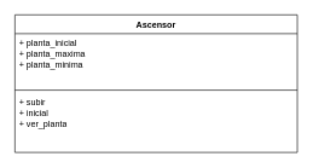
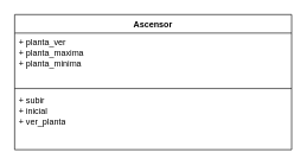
  <mxCell id="0" />
  <mxCell id="1" parent="0" />
  <mxCell id="2" value="Ascensor" style="swimlane;fontStyle=1;align=center;verticalAlign=top;childLayout=stackLayout;horizontal=1;startSize=26;horizontalStack=0;resizeParent=1;resizeParentMax=0;resizeLast=0;collapsible=1;marginBottom=0;whiteSpace=wrap;html=1;" vertex="1" parent="1"><mxGeometry x="20" y="20" width="390" height="190" as="geometry" /></mxCell>
- <mxCell id="3" value="+ planta_inicial&lt;div&gt;+ planta_maxima&lt;/div&gt;&lt;div&gt;+ planta_minima&lt;/div&gt;&lt;div&gt;&lt;br&gt;&lt;/div&gt;" style="text;strokeColor=none;fillColor=none;align=left;verticalAlign=top;spacingLeft=4;spacingRight=4;overflow=hidden;rotatable=0;points=[[0,0.5],[1,0.5]];portConstraint=eastwest;whiteSpace=wrap;html=1;" vertex="1" parent="2"><mxGeometry y="26" width="390" height="74" as="geometry" /></mxCell>
+ <mxCell id="3" value="+ planta_ver&lt;div&gt;+ planta_maxima&lt;/div&gt;&lt;div&gt;+ planta_minima&lt;/div&gt;&lt;div&gt;&lt;br&gt;&lt;/div&gt;" style="text;strokeColor=none;fillColor=none;align=left;verticalAlign=top;spacingLeft=4;spacingRight=4;overflow=hidden;rotatable=0;points=[[0,0.5],[1,0.5]];portConstraint=eastwest;whiteSpace=wrap;html=1;" vertex="1" parent="2"><mxGeometry y="26" width="390" height="74" as="geometry" /></mxCell>
  <mxCell id="4" value="" style="line;strokeWidth=1;fillColor=none;align=left;verticalAlign=middle;spacingTop=-1;spacingLeft=3;spacingRight=3;rotatable=0;labelPosition=right;points=[];portConstraint=eastwest;strokeColor=inherit;" vertex="1" parent="2"><mxGeometry y="100" width="390" height="8" as="geometry" /></mxCell>
  <mxCell id="5" value="+ subir&lt;div&gt;+ inicial&lt;/div&gt;&lt;div&gt;+ ver_planta&lt;/div&gt;&lt;div&gt;&lt;br&gt;&lt;/div&gt;" style="text;strokeColor=none;fillColor=none;align=left;verticalAlign=top;spacingLeft=4;spacingRight=4;overflow=hidden;rotatable=0;points=[[0,0.5],[1,0.5]];portConstraint=eastwest;whiteSpace=wrap;html=1;" vertex="1" parent="2"><mxGeometry y="108" width="390" height="82" as="geometry" /></mxCell>
